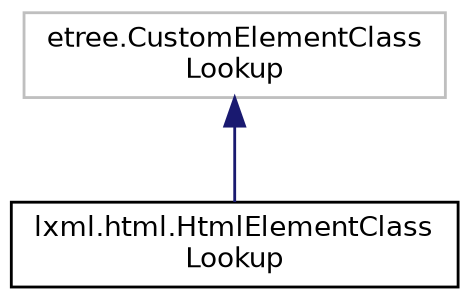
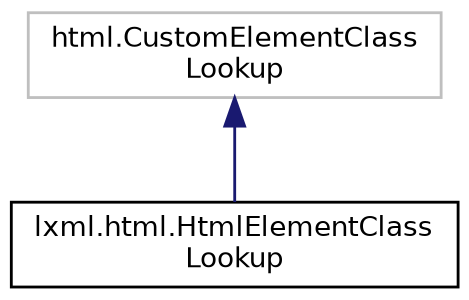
  digraph {
    rankdir=TB
    node [fillcolor=white fontname=Helvetica fontsize=10 shape=record style=filled]
-   n1 [color=grey75 height=0.2 label="etree.CustomElementClass\lLookup" width=0.4]
+   n1 [color=grey75 height=0.2 label="html.CustomElementClass\lLookup" width=0.4]
    n2 [color=black height=0.2 label="lxml.html.HtmlElementClass\lLookup" width=0.4]
    n1 -> n2 [color=midnightblue dir=back fontname=Helvetica fontsize=10 labelfontname=Helvetica labelfontsize=10 style=solid]
  }
